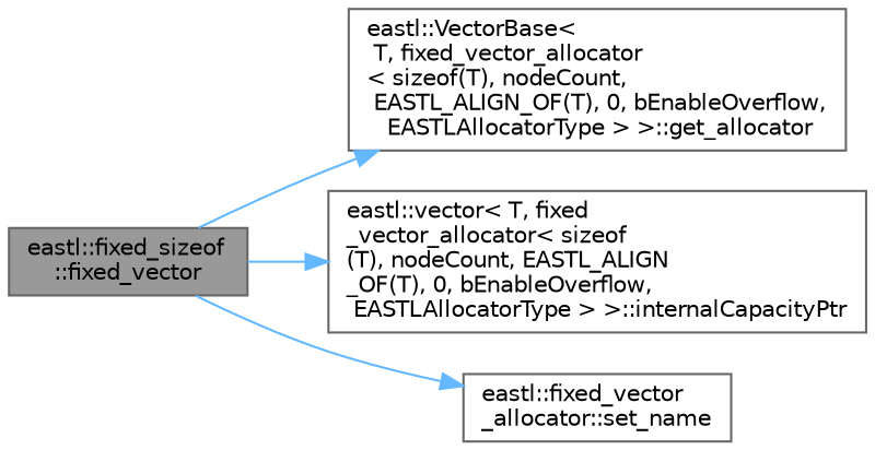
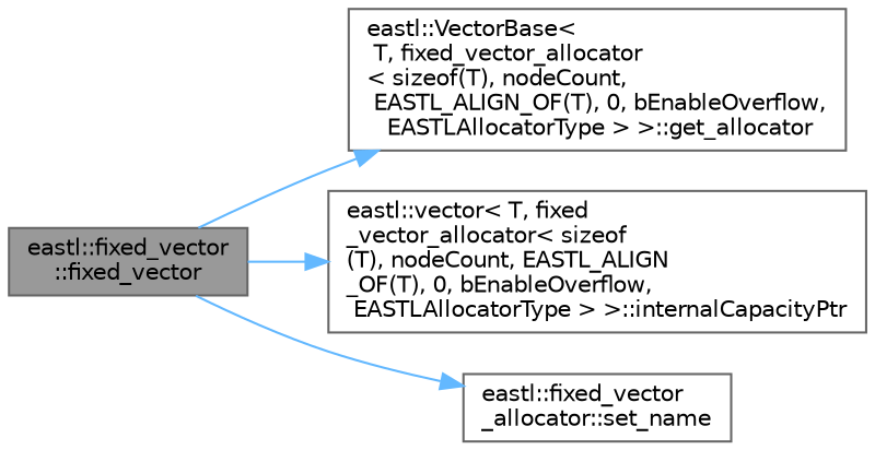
  digraph {
    rankdir=LR
    node [color=grey40 fillcolor=white fontname=Helvetica fontsize=10 shape=box style=filled]
    edge [color=steelblue1 fontname=Helvetica fontsize=10 labelfontname=Helvetica labelfontsize=10 style=solid]
-   n1 [color=gray40 fillcolor=grey60 fontcolor=black height=0.2 label="eastl::fixed_sizeof\l::fixed_vector" width=0.4]
+   n1 [color=gray40 fillcolor=grey60 fontcolor=black height=0.2 label="eastl::fixed_vector\l::fixed_vector" width=0.4]
    n2 [height=0.2 label="eastl::VectorBase\<\l T, fixed_vector_allocator\l\< sizeof(T), nodeCount,\l EASTL_ALIGN_OF(T), 0, bEnableOverflow,\l EASTLAllocatorType \> \>::get_allocator" width=0.4]
    n3 [height=0.2 label="eastl::vector\< T, fixed\l_vector_allocator\< sizeof\l(T), nodeCount, EASTL_ALIGN\l_OF(T), 0, bEnableOverflow,\l EASTLAllocatorType \> \>::internalCapacityPtr" width=0.4]
    n4 [height=0.2 label="eastl::fixed_vector\l_allocator::set_name" width=0.4]
    n1 -> n2
    n1 -> n3
    n1 -> n4
  }
